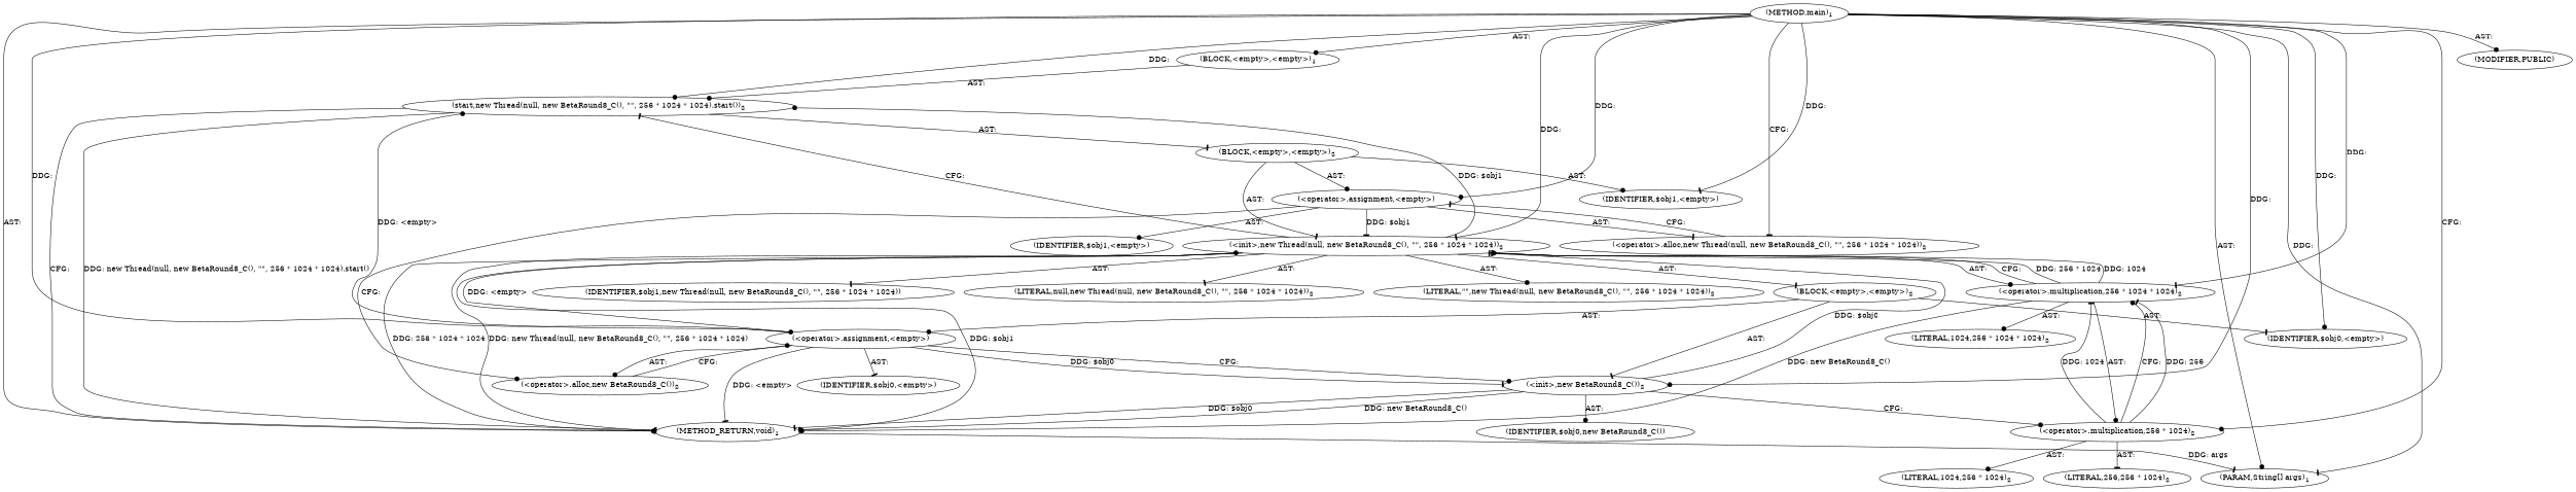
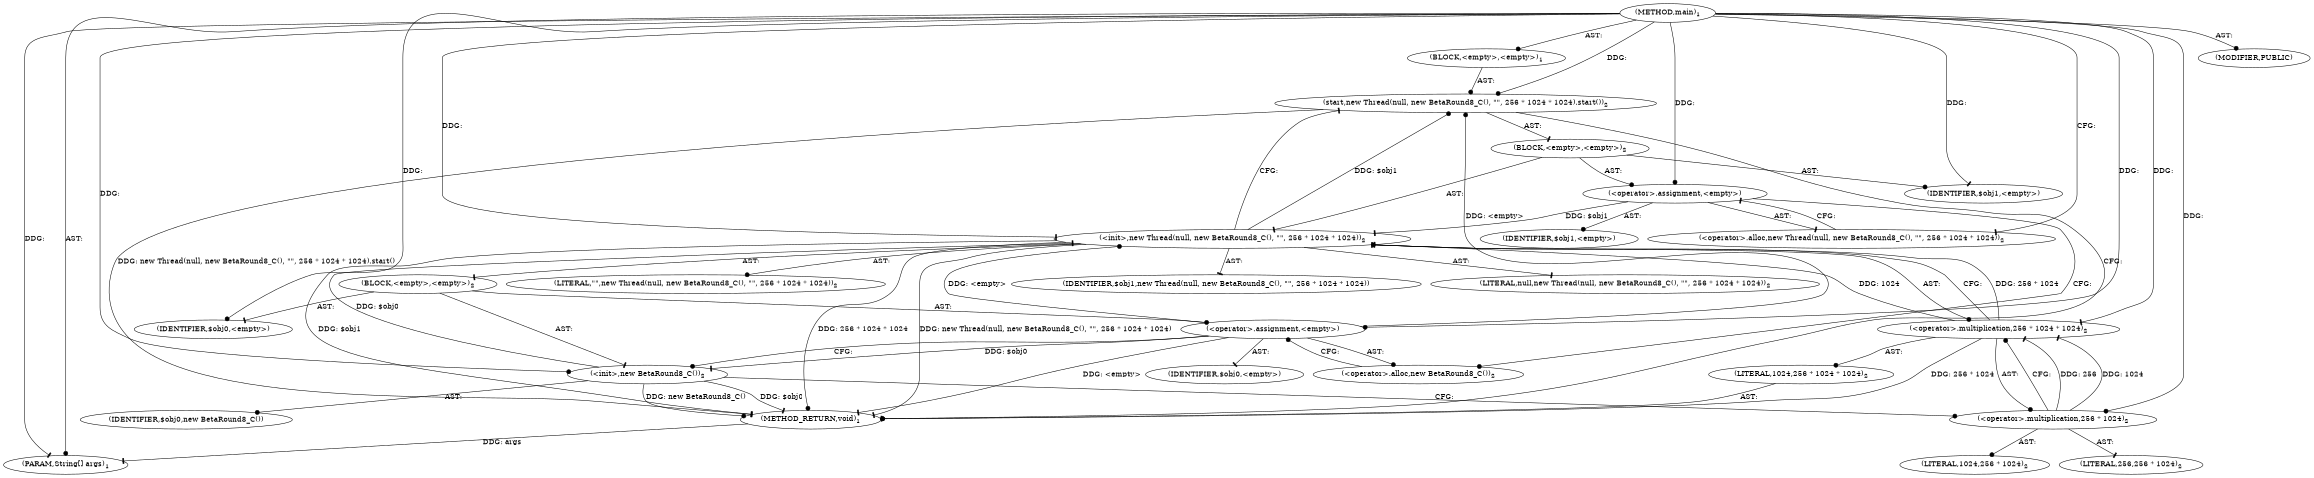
  digraph {
    edge [arrowhead=dot]
    n1 [label=<(METHOD,main)<SUB>1</SUB>>]
    n2 [label=<(PARAM,String[] args)<SUB>1</SUB>>]
    n3 [label=<(BLOCK,&lt;empty&gt;,&lt;empty&gt;)<SUB>1</SUB>>]
    n4 [label=<(start,new Thread(null, new BetaRound8_C(), &quot;&quot;, 256 * 1024 * 1024).start())<SUB>2</SUB>>]
    n5 [label=<(&lt;operator&gt;.assignment,&lt;empty&gt;)>]
    n6 [label=<(&lt;operator&gt;.alloc,new Thread(null, new BetaRound8_C(), &quot;&quot;, 256 * 1024 * 1024))<SUB>2</SUB>>]
    n7 [label=<(&lt;init&gt;,new Thread(null, new BetaRound8_C(), &quot;&quot;, 256 * 1024 * 1024))<SUB>2</SUB>>]
    n8 [label=<(&lt;operator&gt;.assignment,&lt;empty&gt;)>]
    n9 [label=<(&lt;init&gt;,new BetaRound8_C())<SUB>2</SUB>>]
    n10 [label=<(IDENTIFIER,$obj0,&lt;empty&gt;)>]
    n11 [label=<(&lt;operator&gt;.multiplication,256 * 1024 * 1024)<SUB>2</SUB>>]
    n12 [label=<(&lt;operator&gt;.multiplication,256 * 1024)<SUB>2</SUB>>]
    n13 [label=<(IDENTIFIER,$obj1,&lt;empty&gt;)>]
    n14 [label=<(MODIFIER,PUBLIC)>]
    n15 [label=<(METHOD_RETURN,void)<SUB>1</SUB>>]
    n16 [label=<(BLOCK,&lt;empty&gt;,&lt;empty&gt;)<SUB>2</SUB>>]
    n17 [label=<(IDENTIFIER,$obj1,&lt;empty&gt;)>]
    n18 [label=<(&lt;operator&gt;.alloc,new BetaRound8_C())<SUB>2</SUB>>]
    n19 [label=<(IDENTIFIER,$obj1,new Thread(null, new BetaRound8_C(), &quot;&quot;, 256 * 1024 * 1024))>]
    n20 [label=<(LITERAL,null,new Thread(null, new BetaRound8_C(), &quot;&quot;, 256 * 1024 * 1024))<SUB>2</SUB>>]
    n21 [label=<(BLOCK,&lt;empty&gt;,&lt;empty&gt;)<SUB>2</SUB>>]
    n22 [label=<(LITERAL,&quot;&quot;,new Thread(null, new BetaRound8_C(), &quot;&quot;, 256 * 1024 * 1024))<SUB>2</SUB>>]
    n23 [label=<(IDENTIFIER,$obj0,&lt;empty&gt;)>]
    n24 [label=<(IDENTIFIER,$obj0,new BetaRound8_C())>]
    n25 [label=<(LITERAL,1024,256 * 1024 * 1024)<SUB>2</SUB>>]
    n26 [label=<(LITERAL,256,256 * 1024)<SUB>2</SUB>>]
    n27 [label=<(LITERAL,1024,256 * 1024)<SUB>2</SUB>>]
    n1 -> n2 [label="AST: "]
    n1 -> n2 [arrowhead=tee label="DDG: "]
    n1 -> n3 [label="AST: "]
    n1 -> n4 [label="DDG: "]
    n1 -> n5 [label="DDG: "]
    n1 -> n6 [arrowhead=tee label="CFG: "]
    n1 -> n7 [arrowhead=tee label="DDG: "]
    n1 -> n8 [label="DDG: "]
    n1 -> n9 [label="DDG: "]
    n1 -> n10 [label="DDG: "]
    n1 -> n11 [arrowhead=tee label="DDG: "]
-   n1 -> n12 [label="CFG: "]
+   n1 -> n12 [label="DDG: "]
    n1 -> n13 [arrowhead=tee label="DDG: "]
    n1 -> n14 [label="AST: "]
-   n1 -> n15 [label="AST: "]
+   n25 -> n15 [label="AST: "]
    n3 -> n4 [label="AST: "]
    n4 -> n15 [arrowhead=tee label="CFG: "]
    n4 -> n15 [arrowhead=tee label="DDG: new Thread(null, new BetaRound8_C(), &quot;&quot;, 256 * 1024 * 1024).start()"]
    n4 -> n16 [arrowhead=tee label="AST: "]
    n5 -> n6 [arrowhead=tee label="AST: "]
    n5 -> n7 [arrowhead=tee label="DDG: $obj1"]
    n5 -> n17 [label="AST: "]
    n5 -> n18 [label="CFG: "]
    n6 -> n5 [arrowhead=tee label="CFG: "]
    n7 -> n4 [arrowhead=tee label="CFG: "]
    n7 -> n4 [label="DDG: $obj1"]
    n7 -> n11 [label="AST: "]
    n7 -> n15 [arrowhead=tee label="DDG: $obj1"]
    n7 -> n15 [label="DDG: 256 * 1024 * 1024"]
    n7 -> n15 [arrowhead=tee label="DDG: new Thread(null, new BetaRound8_C(), &quot;&quot;, 256 * 1024 * 1024)"]
    n7 -> n19 [arrowhead=tee label="AST: "]
    n7 -> n20 [arrowhead=tee label="AST: "]
    n7 -> n21 [arrowhead=tee label="AST: "]
    n7 -> n22 [label="AST: "]
    n8 -> n4 [label="DDG: &lt;empty&gt;"]
    n8 -> n7 [label="DDG: &lt;empty&gt;"]
    n8 -> n9 [label="CFG: "]
    n8 -> n9 [arrowhead=tee label="DDG: $obj0"]
    n8 -> n15 [arrowhead=tee label="DDG: &lt;empty&gt;"]
    n8 -> n18 [label="AST: "]
    n8 -> n23 [arrowhead=tee label="AST: "]
    n9 -> n7 [arrowhead=tee label="DDG: $obj0"]
    n9 -> n12 [label="CFG: "]
    n9 -> n15 [arrowhead=tee label="DDG: $obj0"]
    n9 -> n15 [label="DDG: new BetaRound8_C()"]
    n9 -> n24 [label="AST: "]
    n11 -> n7 [label="CFG: "]
    n11 -> n7 [arrowhead=tee label="DDG: 256 * 1024"]
    n11 -> n7 [arrowhead=tee label="DDG: 1024"]
    n11 -> n12 [label="AST: "]
-   n11 -> n15 [label="DDG: new BetaRound8_C()"]
+   n11 -> n15 [label="DDG: 256 * 1024"]
    n11 -> n25 [label="AST: "]
    n12 -> n11 [label="CFG: "]
    n12 -> n11 [arrowhead=tee label="DDG: 256"]
    n12 -> n11 [arrowhead=tee label="DDG: 1024"]
    n12 -> n26 [arrowhead=tee label="AST: "]
    n12 -> n27 [label="AST: "]
    n15 -> n2 [arrowhead=tee label="DDG: args"]
    n16 -> n5 [label="AST: "]
    n16 -> n7 [arrowhead=tee label="AST: "]
    n16 -> n13 [label="AST: "]
    n18 -> n8 [label="CFG: "]
    n21 -> n8 [label="AST: "]
    n21 -> n9 [arrowhead=tee label="AST: "]
    n21 -> n10 [arrowhead=tee label="AST: "]
  }
